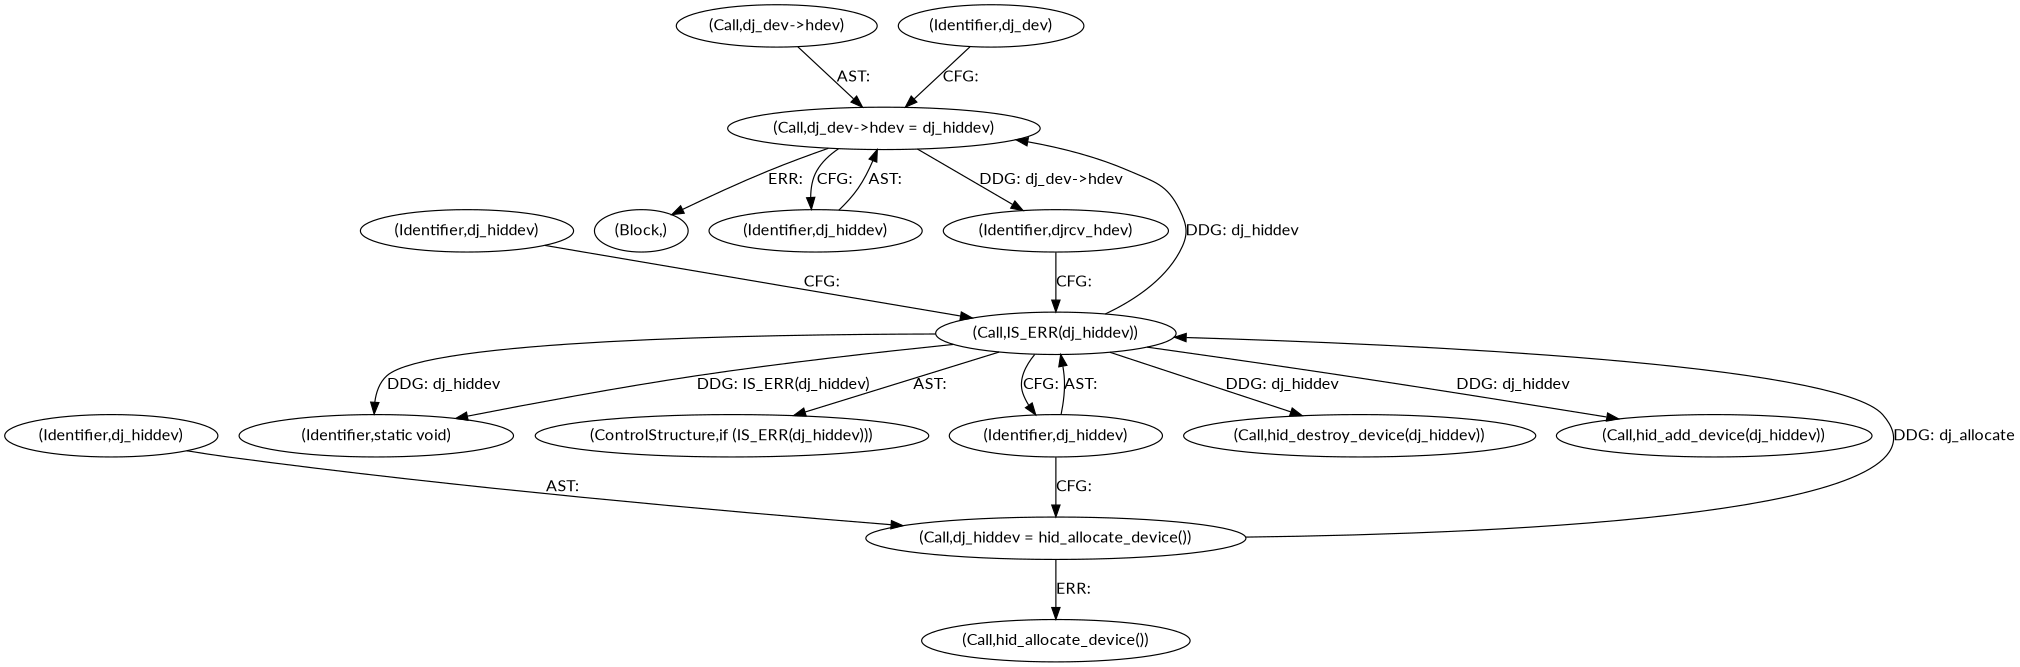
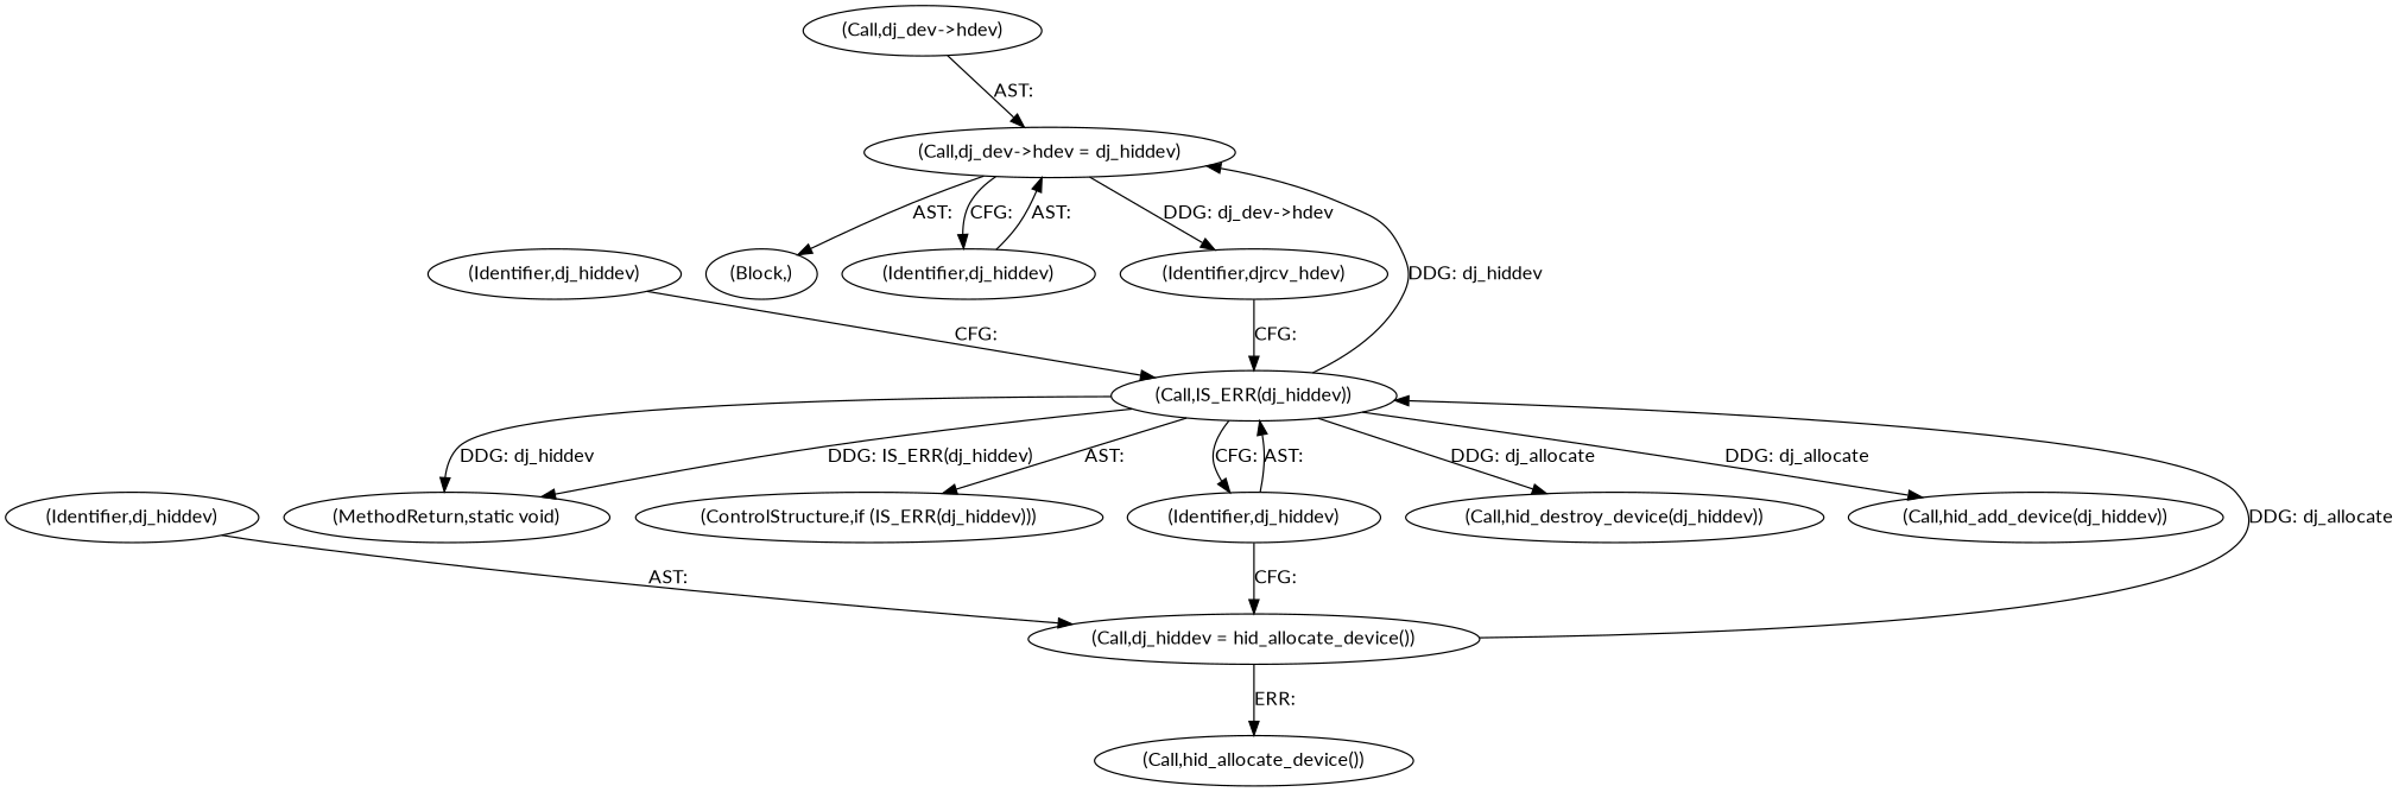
  digraph {
    fontname=Lato
    node [fontname=Lato]
    edge [fontname=Lato]
    n1 [label="(Call,dj_dev->hdev = dj_hiddev)"]
    n2 [label="(Block,)"]
    n3 [label="(Identifier,dj_hiddev)"]
    n4 [label="(Identifier,djrcv_hdev)"]
-   n5 [label="(Identifier,static void)"]
+   n5 [label="(MethodReturn,static void)"]
    n6 [label="(Call,IS_ERR(dj_hiddev))"]
    n7 [label="(ControlStructure,if (IS_ERR(dj_hiddev)))"]
    n8 [label="(Identifier,dj_hiddev)"]
    n9 [label="(Call,hid_destroy_device(dj_hiddev))"]
    n10 [label="(Call,hid_add_device(dj_hiddev))"]
    n11 [label="(Call,dj_hiddev = hid_allocate_device())"]
    n12 [label="(Call,hid_allocate_device())"]
    n13 [label="(Call,dj_dev->hdev)"]
    n14 [label="(Identifier,dj_hiddev)"]
    n15 [label="(Identifier,dj_hiddev)"]
-   n16 [label="(Identifier,dj_dev)"]
-   n1 -> n2 [label="ERR: "]
+   n1 -> n2 [label="AST: "]
    n1 -> n3 [label="CFG: "]
    n1 -> n4 [label="DDG: dj_dev->hdev"]
    n3 -> n1 [label="AST: "]
    n4 -> n6 [label="CFG: "]
    n6 -> n1 [label="DDG: dj_hiddev"]
    n6 -> n5 [label="DDG: dj_hiddev"]
    n6 -> n5 [label="DDG: IS_ERR(dj_hiddev)"]
    n6 -> n7 [label="AST: "]
    n6 -> n8 [label="CFG: "]
-   n6 -> n9 [label="DDG: dj_hiddev"]
-   n6 -> n10 [label="DDG: dj_hiddev"]
+   n6 -> n9 [label="DDG: dj_allocate"]
+   n6 -> n10 [label="DDG: dj_allocate"]
    n8 -> n6 [label="AST: "]
    n8 -> n11 [label="CFG: "]
    n11 -> n6 [label="DDG: dj_allocate"]
    n11 -> n12 [label="ERR: "]
    n13 -> n1 [label="AST: "]
    n14 -> n6 [label="CFG: "]
    n15 -> n11 [label="AST: "]
-   n16 -> n1 [label="CFG: "]
  }
